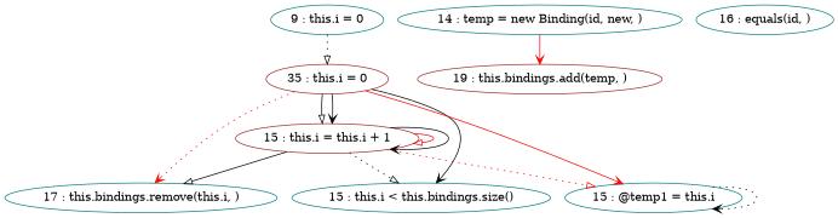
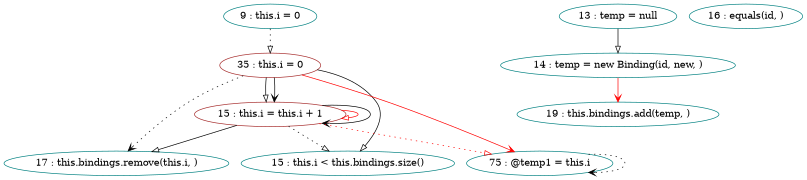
  digraph {
    node [color=teal]
    edge [arrowhead=onormal color=black style=solid]
    n1 [color=brown label="35 : this.i = 0"]
    "9 : this.i = 0"
    "17 : this.bindings.remove(this.i, )"
    "15 : this.i < this.bindings.size()"
    "15 : this.i = this.i + 1" [color=brown]
-   "15 : @temp1 = this.i"
+   "15 : @temp1 = this.i" [label="75 : @temp1 = this.i"]
    n7 [label="14 : temp = new Binding(id, new, )"]
-   "19 : this.bindings.add(temp, )" [color=brown]
+   "13 : temp = null"
+   "19 : this.bindings.add(temp, )"
    "16 : equals(id, )"
-   n1 -> "17 : this.bindings.remove(this.i, )" [arrowhead=vee color=red style=dotted]
-   n1 -> "15 : this.i < this.bindings.size()" [arrowhead=vee]
+   n1 -> "17 : this.bindings.remove(this.i, )" [arrowhead=vee style=dotted]
+   n1 -> "15 : this.i < this.bindings.size()"
    n1 -> "15 : this.i = this.i + 1"
    n1 -> "15 : this.i = this.i + 1" [arrowhead=vee]
    n1 -> "15 : @temp1 = this.i" [arrowhead=vee color=red]
    "9 : this.i = 0" -> n1 [style=dotted]
    "15 : this.i = this.i + 1" -> "17 : this.bindings.remove(this.i, )"
    "15 : this.i = this.i + 1" -> "15 : this.i < this.bindings.size()" [style=dotted]
    "15 : this.i = this.i + 1" -> "15 : this.i = this.i + 1" [color=red]
    "15 : this.i = this.i + 1" -> "15 : this.i = this.i + 1" [arrowhead=vee]
    "15 : this.i = this.i + 1" -> "15 : @temp1 = this.i" [color=red style=dotted]
    "15 : @temp1 = this.i" -> "15 : @temp1 = this.i" [arrowhead=vee style=dotted]
    n7 -> "19 : this.bindings.add(temp, )" [arrowhead=vee color=red]
+   "13 : temp = null" -> n7
  }
